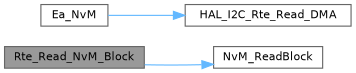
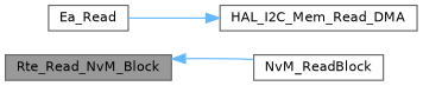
  digraph {
    rankdir=LR
    node [color=grey40 fillcolor=white fontname=Helvetica fontsize=10 shape=box style=filled]
    edge [color=steelblue1 fontname=Helvetica fontsize=10 labelfontname=Helvetica labelfontsize=10 style=solid]
    n1 [color=gray40 fillcolor=grey60 fontcolor=black height=0.2 label=Rte_Read_NvM_Block width=0.4]
    n2 [height=0.2 label=NvM_ReadBlock width=0.4]
-   n3 [height=0.2 label=Ea_NvM width=0.4]
-   n4 [height=0.2 label=HAL_I2C_Rte_Read_DMA width=0.4]
-   n1 -> n2
+   n3 [height=0.2 label=Ea_Read width=0.4]
+   n4 [height=0.2 label=HAL_I2C_Mem_Read_DMA width=0.4]
+   n2 -> n1
    n3 -> n4
  }
